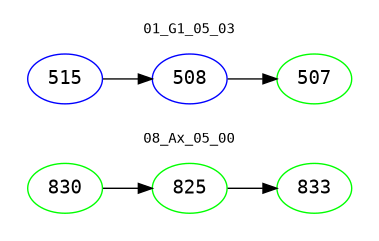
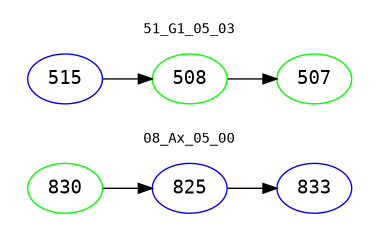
  digraph {
    fontname="DejaVu Sans Mono"
    rankdir=LR
    node [color=blue fontname="DejaVu Sans Mono"]
    edge [color=black fontname="DejaVu Sans Mono"]
-   n1 [color=green label=825]
+   n1 [label=825]
    n2 [color=green label=830]
-   n3 [color=green label=833]
-   n4 [label=508]
+   n3 [label=833]
+   n4 [color=green label=508]
    n5 [label=515]
    n6 [color=green label=507]
    subgraph cluster_1 {
      color=white
      fontsize=10
      label="08_Ax_05_00"
      n1
      n2
      n3
    }
    subgraph cluster_2 {
      color=white
      fontsize=10
-     label="01_G1_05_03"
+     label="51_G1_05_03"
      n4
      n5
      n6
    }
    n1 -> n3
    n2 -> n1
    n4 -> n6
    n5 -> n4
  }
